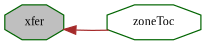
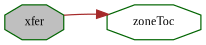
  digraph {
    rankdir=LR
    fontname="Liberation Serif"
    node [color=darkgreen fontname="Liberation Serif" fontsize=10 shape=octagon]
    n1 [fillcolor=grey75 fontcolor=black height=0.2 label=xfer style=filled width=0.4]
    n2 [height=0.2 label=zoneToc width=0.4]
-   n1 -> n2 [color=brown dir=back fontname="Liberation Serif" fontsize=10 labelfontname=Helvetica labelfontsize=10 style=solid]
+   n2 -> n1 [color=brown dir=back fontname="Liberation Serif" fontsize=10 labelfontname=Helvetica labelfontsize=10 style=solid]
  }
